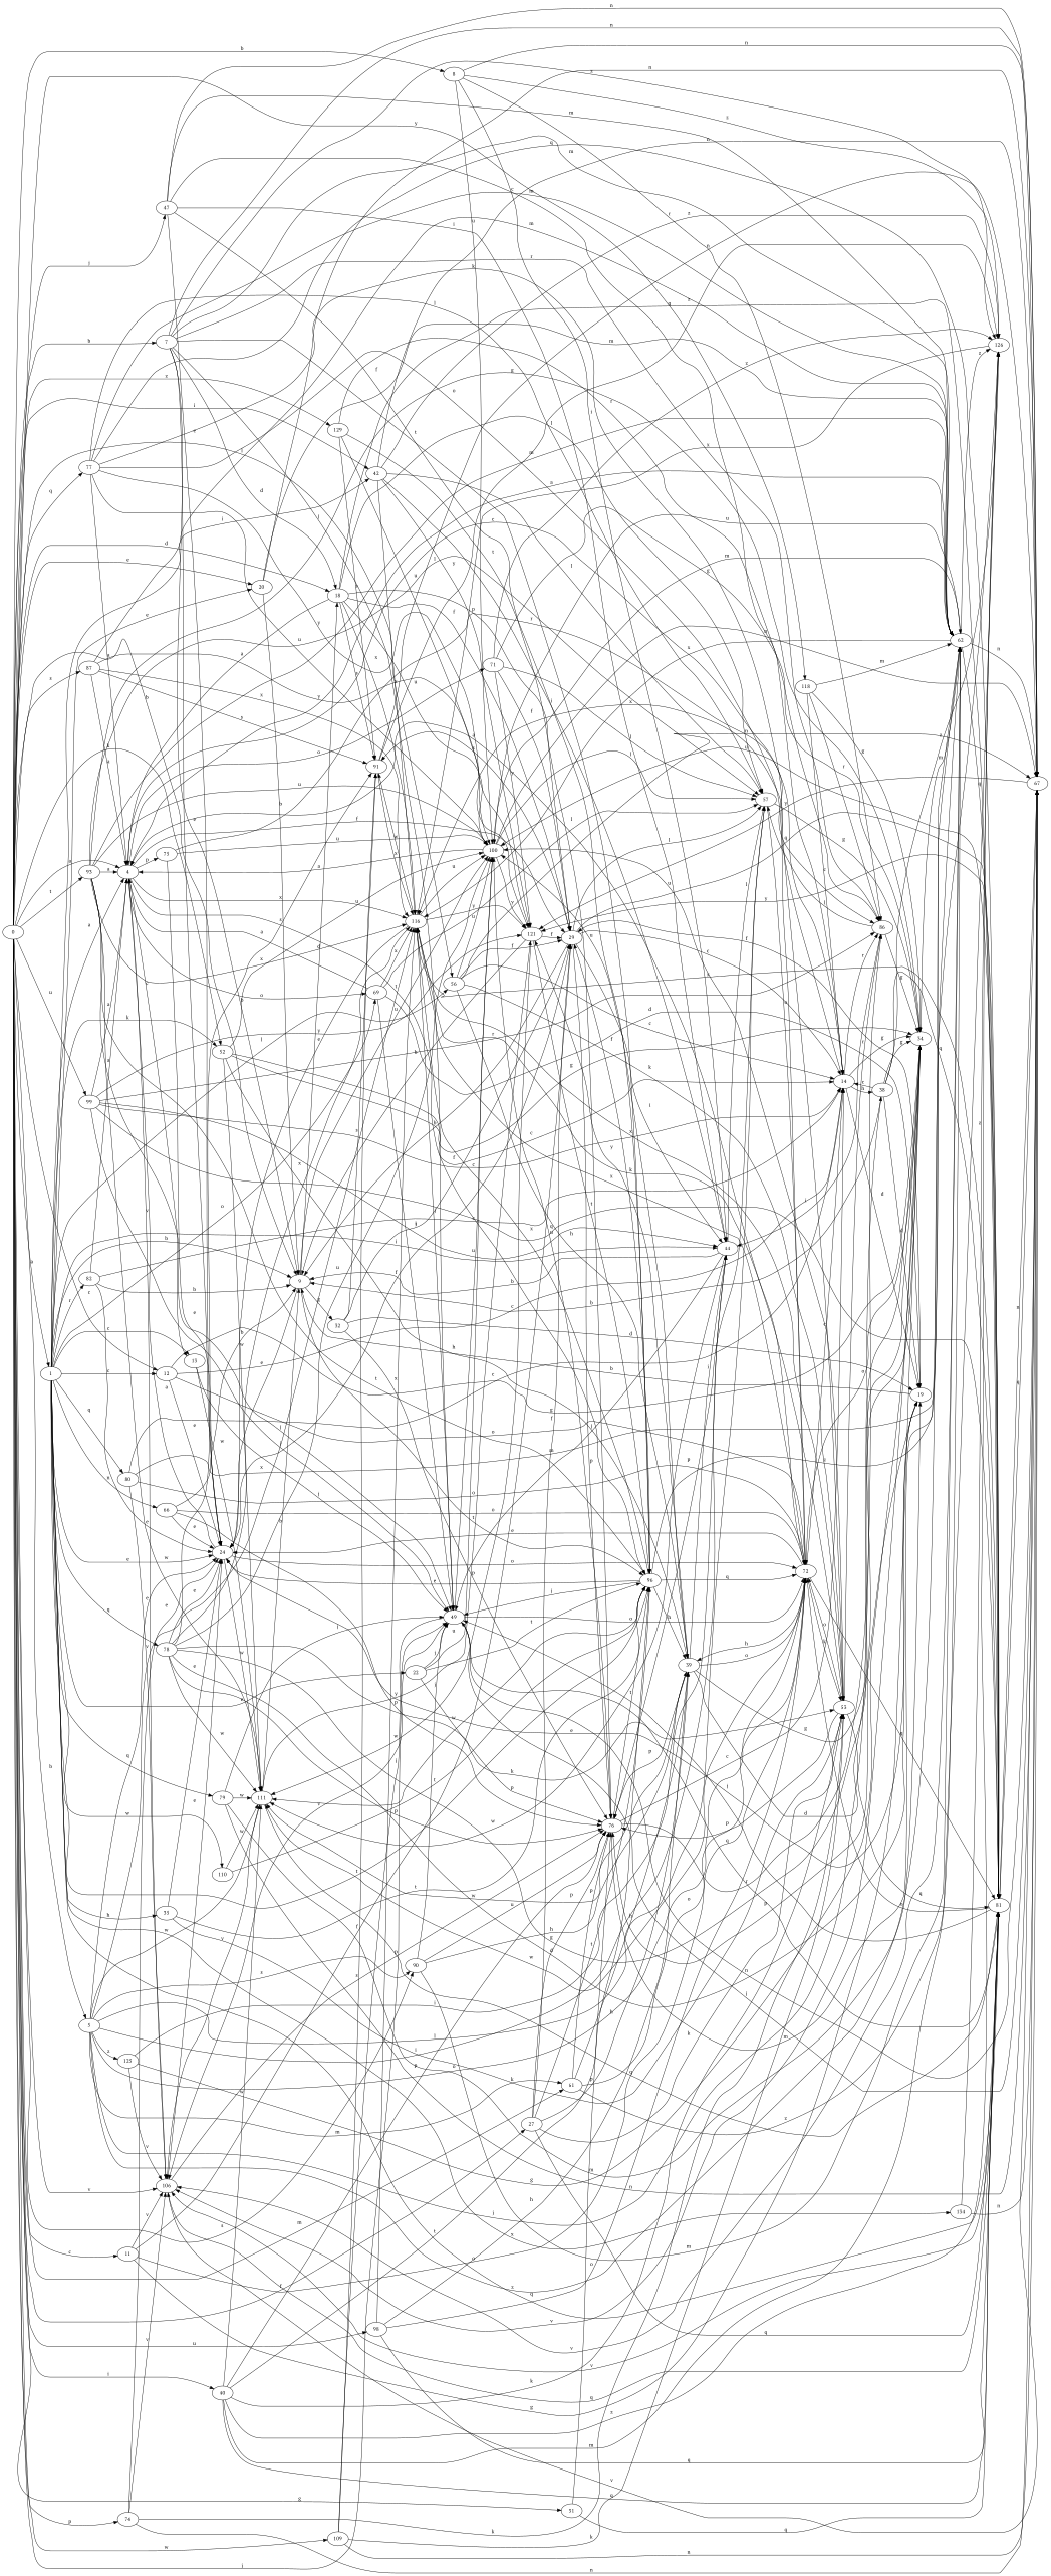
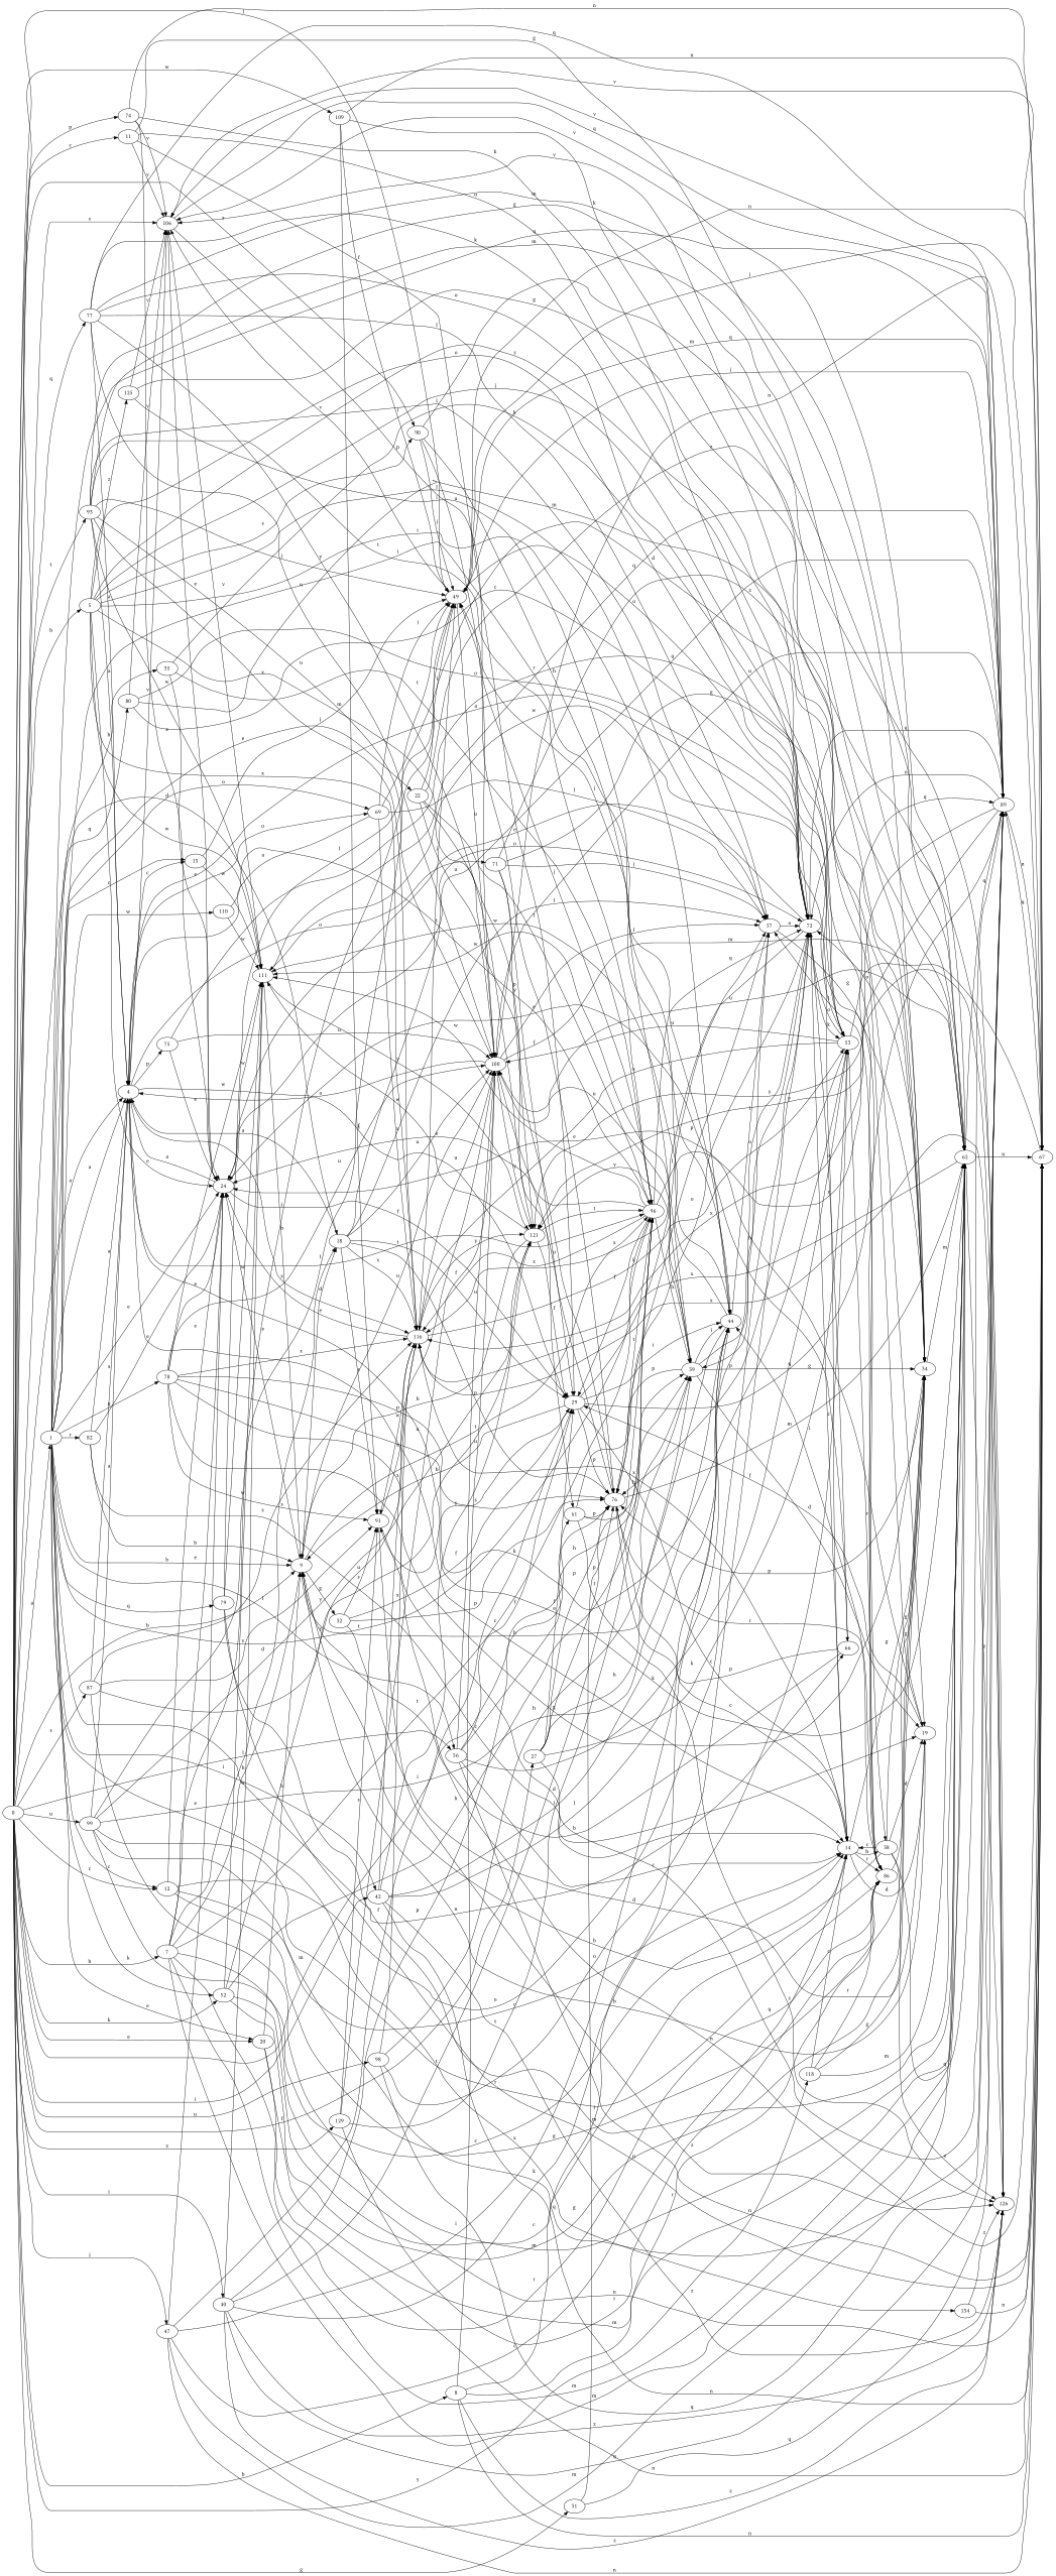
  strict digraph {
    fontname="PT Serif"
    rankdir=LR
    node [fontname="PT Serif"]
    edge [fontname="PT Serif"]
    0
    1
    4
    5
    7
    8
    9
    11
    12
    18
    20
    27
    31
    n14 [label=40]
    42
    47
    49
    52
    56
    61
    74
    77
    87
    90
    93
    98
    99
    106
    109
    118
    n31 [label=129]
    13
    22
    24
    35
    44
    66
    69
    78
    79
    80
-   81
+   81 [label=89]
    82
    96
    110
    n46 [label=134]
    14
    29
    71
    75
    116
    38
    57
    72
    111
    125
    19
    126
    62
    67
    86
    100
    32
    34
    76
    91
    39
    53
    121
    0 -> 1 [label=a]
    0 -> 4 [label=a]
    0 -> 5 [label=b]
    0 -> 7 [label=b]
    0 -> 8 [label=b]
    0 -> 9 [label=b]
    0 -> 11 [label=c]
    0 -> 12 [label=c]
    0 -> 18 [label=d]
    0 -> 20 [label=e]
    0 -> 27 [label=f]
    0 -> 31 [label=g]
    0 -> n14 [label=i]
    0 -> 42 [label=i]
    0 -> 47 [label=j]
    0 -> 49 [label=j]
    0 -> 52 [label=k]
    0 -> 56 [label=l]
    0 -> 61 [label=m]
    0 -> 74 [label=p]
    0 -> 77 [label=q]
    0 -> 87 [label=s]
    0 -> 90 [label=s]
    0 -> 93 [label=t]
    0 -> 98 [label=u]
    0 -> 99 [label=u]
    0 -> 106 [label=v]
    0 -> 109 [label=w]
    0 -> 118 [label=y]
    0 -> n31 [label=z]
    1 -> 4 [label=a]
    1 -> 9 [label=b]
    1 -> 12 [label=c]
    1 -> 20 [label=e]
    1 -> 42 [label=i]
    1 -> 52 [label=k]
    1 -> 56 [label=l]
    1 -> 13 [label=c]
    1 -> 22 [label=e]
    1 -> 24 [label=e]
    1 -> 35 [label=h]
    1 -> 44 [label=i]
    1 -> 66 [label=n]
    1 -> 69 [label=o]
    1 -> 78 [label=q]
    1 -> 79 [label=q]
    1 -> 80 [label=q]
    1 -> 81 [label=q]
    1 -> 82 [label=r]
    1 -> 96 [label=t]
    1 -> 110 [label=w]
    1 -> n46 [label=x]
    4 -> 106 [label=v]
    4 -> 13 [label=c]
    4 -> 69 [label=o]
    4 -> 96 [label=t]
    4 -> 14 [label=c]
    4 -> 29 [label=f]
    4 -> 71 [label=o]
    4 -> 75 [label=p]
    4 -> 116 [label=x]
    5 -> 61 [label=m]
    5 -> 90 [label=s]
    5 -> 24 [label=e]
    5 -> 44 [label=i]
    5 -> 116 [label=x]
    5 -> 38 [label=j]
    5 -> 57 [label=l]
    5 -> 72 [label=o]
    5 -> 111 [label=w]
    5 -> 125 [label=z]
    5 -> 19 [label=z]
    7 -> 9 [label=b]
    7 -> 18 [label=d]
    7 -> 49 [label=j]
    7 -> 24 [label=e]
    7 -> 96 [label=t]
    7 -> 126 [label=z]
    7 -> 62 [label=m]
    7 -> 67 [label=n]
    7 -> 86 [label=r]
    8 -> 44 [label=i]
    8 -> 126 [label=z]
    8 -> 67 [label=n]
    8 -> 86 [label=r]
    8 -> 100 [label=u]
    9 -> 18 [label=d]
    9 -> 24 [label=e]
    9 -> 96 [label=t]
    9 -> 100 [label=u]
    9 -> 32 [label=g]
    11 -> 106 [label=v]
    11 -> 29 [label=f]
    11 -> 72 [label=o]
    11 -> 34 [label=g]
    12 -> 24 [label=e]
    12 -> 14 [label=c]
    12 -> 72 [label=o]
    12 -> 34 [label=g]
    18 -> 4 [label=a]
    18 -> 81 [label=q]
    18 -> 29 [label=f]
    18 -> 116 [label=x]
    18 -> 57 [label=l]
    18 -> 100 [label=u]
    18 -> 76 [label=p]
    18 -> 91 [label=s]
    20 -> 9 [label=b]
    20 -> 62 [label=m]
    20 -> 67 [label=n]
    27 -> 81 [label=q]
    27 -> 96 [label=t]
    27 -> 29 [label=f]
    27 -> 76 [label=p]
    27 -> 39 [label=h]
    27 -> 53 [label=k]
    31 -> 81 [label=q]
    31 -> 76 [label=p]
    n14 -> 81 [label=q]
    n14 -> 96 [label=t]
    n14 -> 111 [label=w]
    n14 -> 126 [label=z]
    n14 -> 62 [label=m]
    n14 -> 76 [label=p]
    n14 -> 53 [label=k]
    42 -> 44 [label=i]
    42 -> 116 [label=x]
    42 -> 57 [label=l]
    42 -> 126 [label=z]
    42 -> 67 [label=n]
    42 -> 121 [label=y]
    47 -> 24 [label=e]
    47 -> 44 [label=i]
    47 -> 14 [label=c]
    47 -> 29 [label=f]
    47 -> 62 [label=m]
    47 -> 67 [label=n]
    49 -> 106 [label=v]
    49 -> 81 [label=q]
    49 -> 72 [label=o]
    49 -> 67 [label=n]
    49 -> 100 [label=u]
    52 -> 14 [label=c]
    52 -> 111 [label=w]
    52 -> 100 [label=u]
    52 -> 34 [label=g]
    52 -> 39 [label=h]
    56 -> 14 [label=c]
    56 -> 29 [label=f]
    56 -> 67 [label=n]
    56 -> 100 [label=u]
    56 -> 39 [label=h]
    56 -> 53 [label=k]
    61 -> 72 [label=o]
    61 -> 126 [label=z]
    61 -> 76 [label=p]
    61 -> 39 [label=h]
    74 -> 106 [label=v]
    74 -> 24 [label=e]
    74 -> 67 [label=n]
    74 -> 53 [label=k]
    77 -> 4 [label=a]
    77 -> 81 [label=q]
    77 -> 57 [label=l]
    77 -> 72 [label=o]
    77 -> 62 [label=m]
    77 -> 100 [label=u]
    77 -> 53 [label=k]
    77 -> 121 [label=y]
    87 -> 4 [label=a]
    87 -> 116 [label=x]
    87 -> 62 [label=m]
    87 -> 91 [label=s]
    87 -> 121 [label=y]
    90 -> 49 [label=j]
    90 -> 62 [label=m]
-   90 -> 76 [label=u]
+   90 -> 100 [label=u]
    90 -> 39 [label=h]
    93 -> 4 [label=a]
    93 -> 49 [label=j]
    93 -> 96 [label=t]
    93 -> 116 [label=x]
    93 -> 57 [label=l]
    93 -> 111 [label=w]
    93 -> 62 [label=m]
    93 -> 100 [label=u]
    93 -> 34 [label=g]
    98 -> 81 [label=q]
    98 -> 116 [label=x]
    98 -> 72 [label=o]
    98 -> 39 [label=h]
    99 -> 4 [label=a]
    99 -> 49 [label=j]
    99 -> 44 [label=i]
    99 -> 81 [label=q]
    99 -> 14 [label=c]
    99 -> 86 [label=r]
    99 -> 121 [label=y]
    106 -> 24 [label=e]
    106 -> 81 [label=q]
    106 -> 76 [label=p]
    109 -> 49 [label=j]
    109 -> 67 [label=n]
    109 -> 91 [label=s]
    109 -> 53 [label=k]
    118 -> 14 [label=c]
    118 -> 62 [label=m]
    118 -> 86 [label=r]
    118 -> 34 [label=g]
    n31 -> 96 [label=t]
    n31 -> 86 [label=r]
    n31 -> 100 [label=u]
    n31 -> 91 [label=s]
    13 -> 49 [label=j]
    13 -> 111 [label=w]
    22 -> 49 [label=j]
    22 -> 96 [label=t]
+   22 -> 126 [label=z]
    22 -> 100 [label=u]
    22 -> 76 [label=p]
    24 -> 4 [label=a]
    24 -> 29 [label=f]
    24 -> 72 [label=o]
    24 -> 111 [label=w]
    35 -> 24 [label=e]
    35 -> 96 [label=t]
    35 -> 53 [label=k]
    44 -> 9 [label=b]
    44 -> 49 [label=j]
    44 -> 57 [label=l]
    44 -> 111 [label=w]
    66 -> 9 [label=b]
    66 -> 24 [label=e]
-   66 -> 72 [label=o]
+   72 -> 66 [label=o]
    66 -> 76 [label=p]
    69 -> 4 [label=a]
    69 -> 49 [label=j]
    69 -> 116 [label=x]
    69 -> 57 [label=l]
    69 -> 19 [label=d]
    78 -> 24 [label=e]
    78 -> 116 [label=x]
    78 -> 111 [label=w]
    78 -> 19 [label=d]
    78 -> 100 [label=u]
    78 -> 34 [label=g]
    78 -> 76 [label=p]
    78 -> 91 [label=s]
    78 -> 53 [label=k]
    79 -> 49 [label=j]
    79 -> 111 [label=w]
    79 -> 62 [label=m]
    79 -> 67 [label=n]
    80 -> 106 [label=v]
    80 -> 14 [label=c]
    80 -> 72 [label=o]
    80 -> 62 [label=m]
    81 -> 49 [label=j]
    81 -> 106 [label=v]
    81 -> 116 [label=x]
    81 -> 72 [label=o]
    81 -> 67 [label=n]
    81 -> 100 [label=u]
    81 -> 121 [label=y]
    82 -> 4 [label=a]
    82 -> 9 [label=b]
    82 -> 24 [label=e]
    82 -> 14 [label=c]
    96 -> 49 [label=j]
    96 -> 24 [label=e]
    96 -> 29 [label=f]
    96 -> 116 [label=x]
    96 -> 72 [label=q]
    96 -> 111 [label=w]
    96 -> 126 [label=z]
    96 -> 39 [label=h]
    110 -> 96 [label=t]
    110 -> 111 [label=w]
    n46 -> 126 [label=z]
    n46 -> 67 [label=n]
    14 -> 116 [label=x]
    14 -> 38 [label=h]
    14 -> 19 [label=d]
    14 -> 86 [label=r]
    14 -> 34 [label=g]
    29 -> 9 [label=b]
    29 -> 44 [label=i]
    29 -> 81 [label=q]
    29 -> 14 [label=c]
    29 -> 57 [label=l]
    29 -> 76 [label=p]
    29 -> 91 [label=s]
    71 -> 29 [label=f]
    71 -> 57 [label=l]
    71 -> 126 [label=z]
    71 -> 34 [label=g]
    71 -> 121 [label=y]
    75 -> 24 [label=e]
    75 -> 86 [label=r]
    75 -> 100 [label=u]
    116 -> 49 [label=j]
    116 -> 24 [label=e]
    116 -> 100 [label=u]
    116 -> 91 [label=w]
    116 -> 53 [label=k]
    116 -> 121 [label=y]
    38 -> 9 [label=b]
    38 -> 81 [label=q]
    38 -> 14 [label=c]
    38 -> 19 [label=d]
    38 -> 126 [label=z]
    38 -> 34 [label=g]
    57 -> 72 [label=o]
    57 -> 34 [label=g]
    57 -> 76 [label=p]
    72 -> 4 [label=a]
    72 -> 24 [label=e]
    72 -> 81 [label=q]
    72 -> 14 [label=c]
    72 -> 116 [label=x]
    72 -> 111 [label=w]
    72 -> 39 [label=h]
    72 -> 53 [label=k]
    111 -> 9 [label=b]
    111 -> 106 [label=v]
    111 -> 81 [label=q]
    111 -> 121 [label=y]
    125 -> 106 [label=v]
    125 -> 44 [label=i]
    125 -> 34 [label=g]
    19 -> 9 [label=b]
    19 -> 24 [label=e]
    19 -> 29 [label=f]
    126 -> 116 [label=x]
    62 -> 4 [label=a]
    62 -> 106 [label=v]
    62 -> 81 [label=q]
    62 -> 116 [label=x]
    62 -> 126 [label=z]
    62 -> 67 [label=n]
    62 -> 100 [label=u]
    67 -> 49 [label=j]
    67 -> 106 [label=v]
    67 -> 81 [label=q]
    67 -> 121 [label=y]
    86 -> 44 [label=i]
    86 -> 57 [label=l]
    86 -> 34 [label=g]
    100 -> 4 [label=a]
    100 -> 57 [label=l]
    100 -> 62 [label=m]
    100 -> 67 [label=n]
    100 -> 121 [label=y]
    32 -> 29 [label=f]
    32 -> 19 [label=d]
    32 -> 76 [label=p]
    32 -> 91 [label=s]
    34 -> 106 [label=v]
    34 -> 72 [label=o]
    34 -> 62 [label=m]
    34 -> 76 [label=p]
    76 -> 96 [label=t]
    76 -> 14 [label=c]
    76 -> 62 [label=m]
    76 -> 86 [label=r]
    76 -> 100 [label=u]
    91 -> 116 [label=x]
    91 -> 126 [label=z]
    91 -> 67 [label=n]
    39 -> 44 [label=i]
    39 -> 72 [label=o]
    39 -> 111 [label=w]
    39 -> 19 [label=d]
    39 -> 100 [label=u]
    39 -> 34 [label=g]
    39 -> 76 [label=p]
    39 -> 121 [label=y]
    53 -> 81 [label=q]
    53 -> 116 [label=x]
    53 -> 72 [label=o]
    53 -> 86 [label=r]
    53 -> 100 [label=u]
    53 -> 76 [label=p]
    121 -> 9 [label=b]
    121 -> 96 [label=t]
    121 -> 29 [label=f]
    121 -> 111 [label=w]
  }
